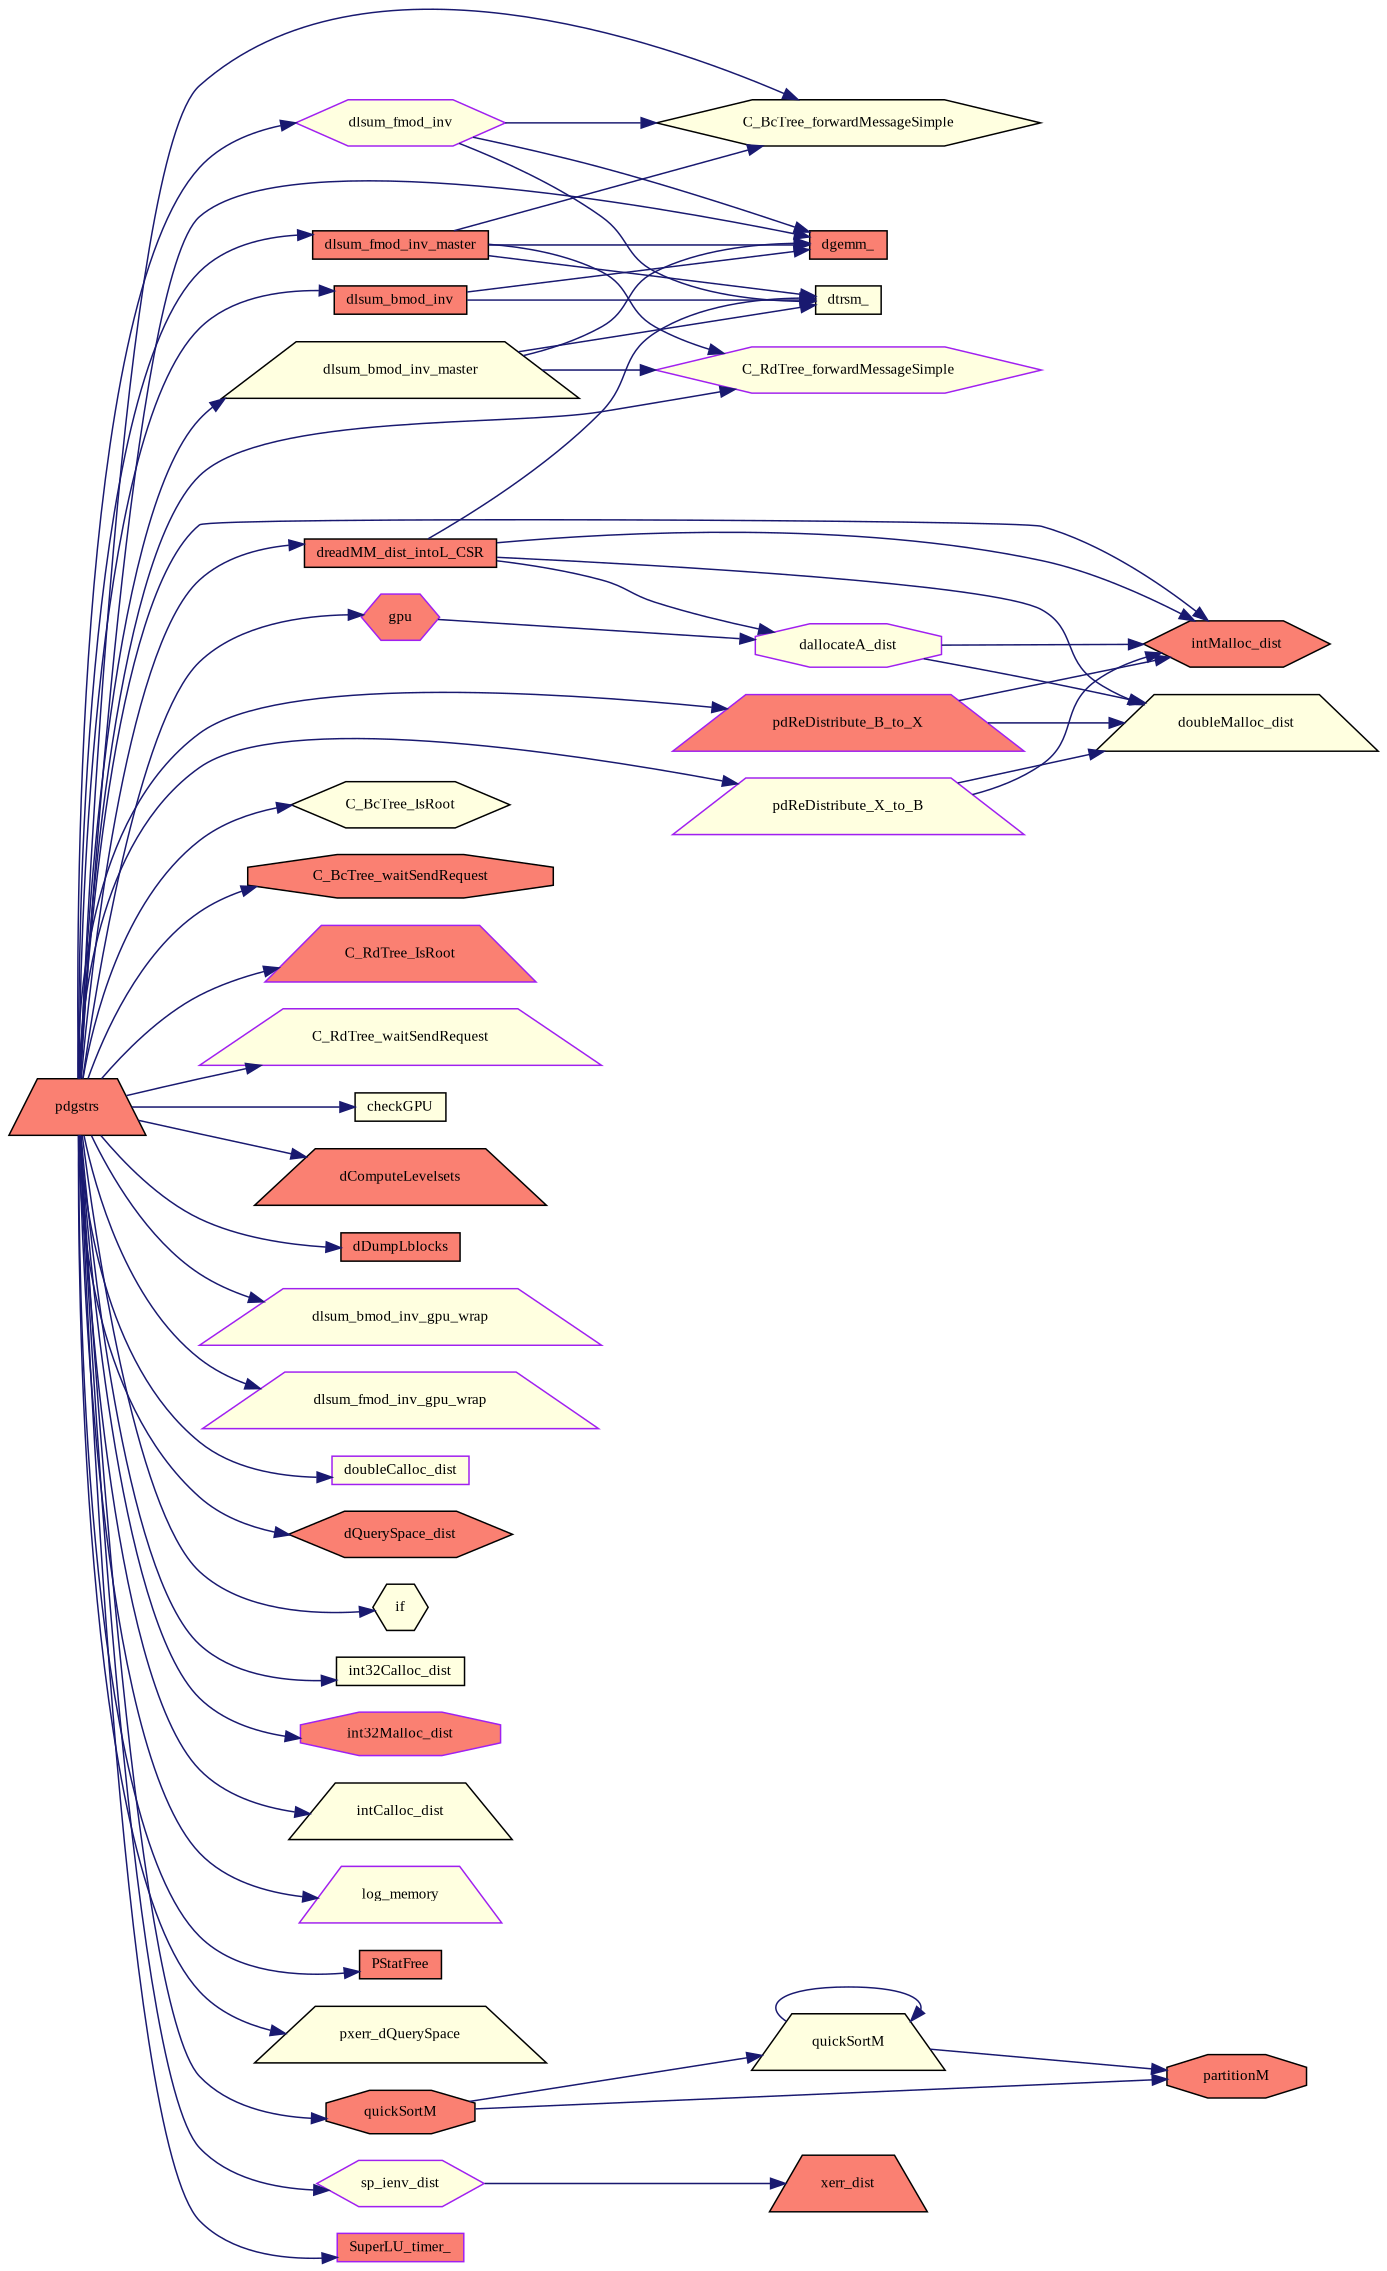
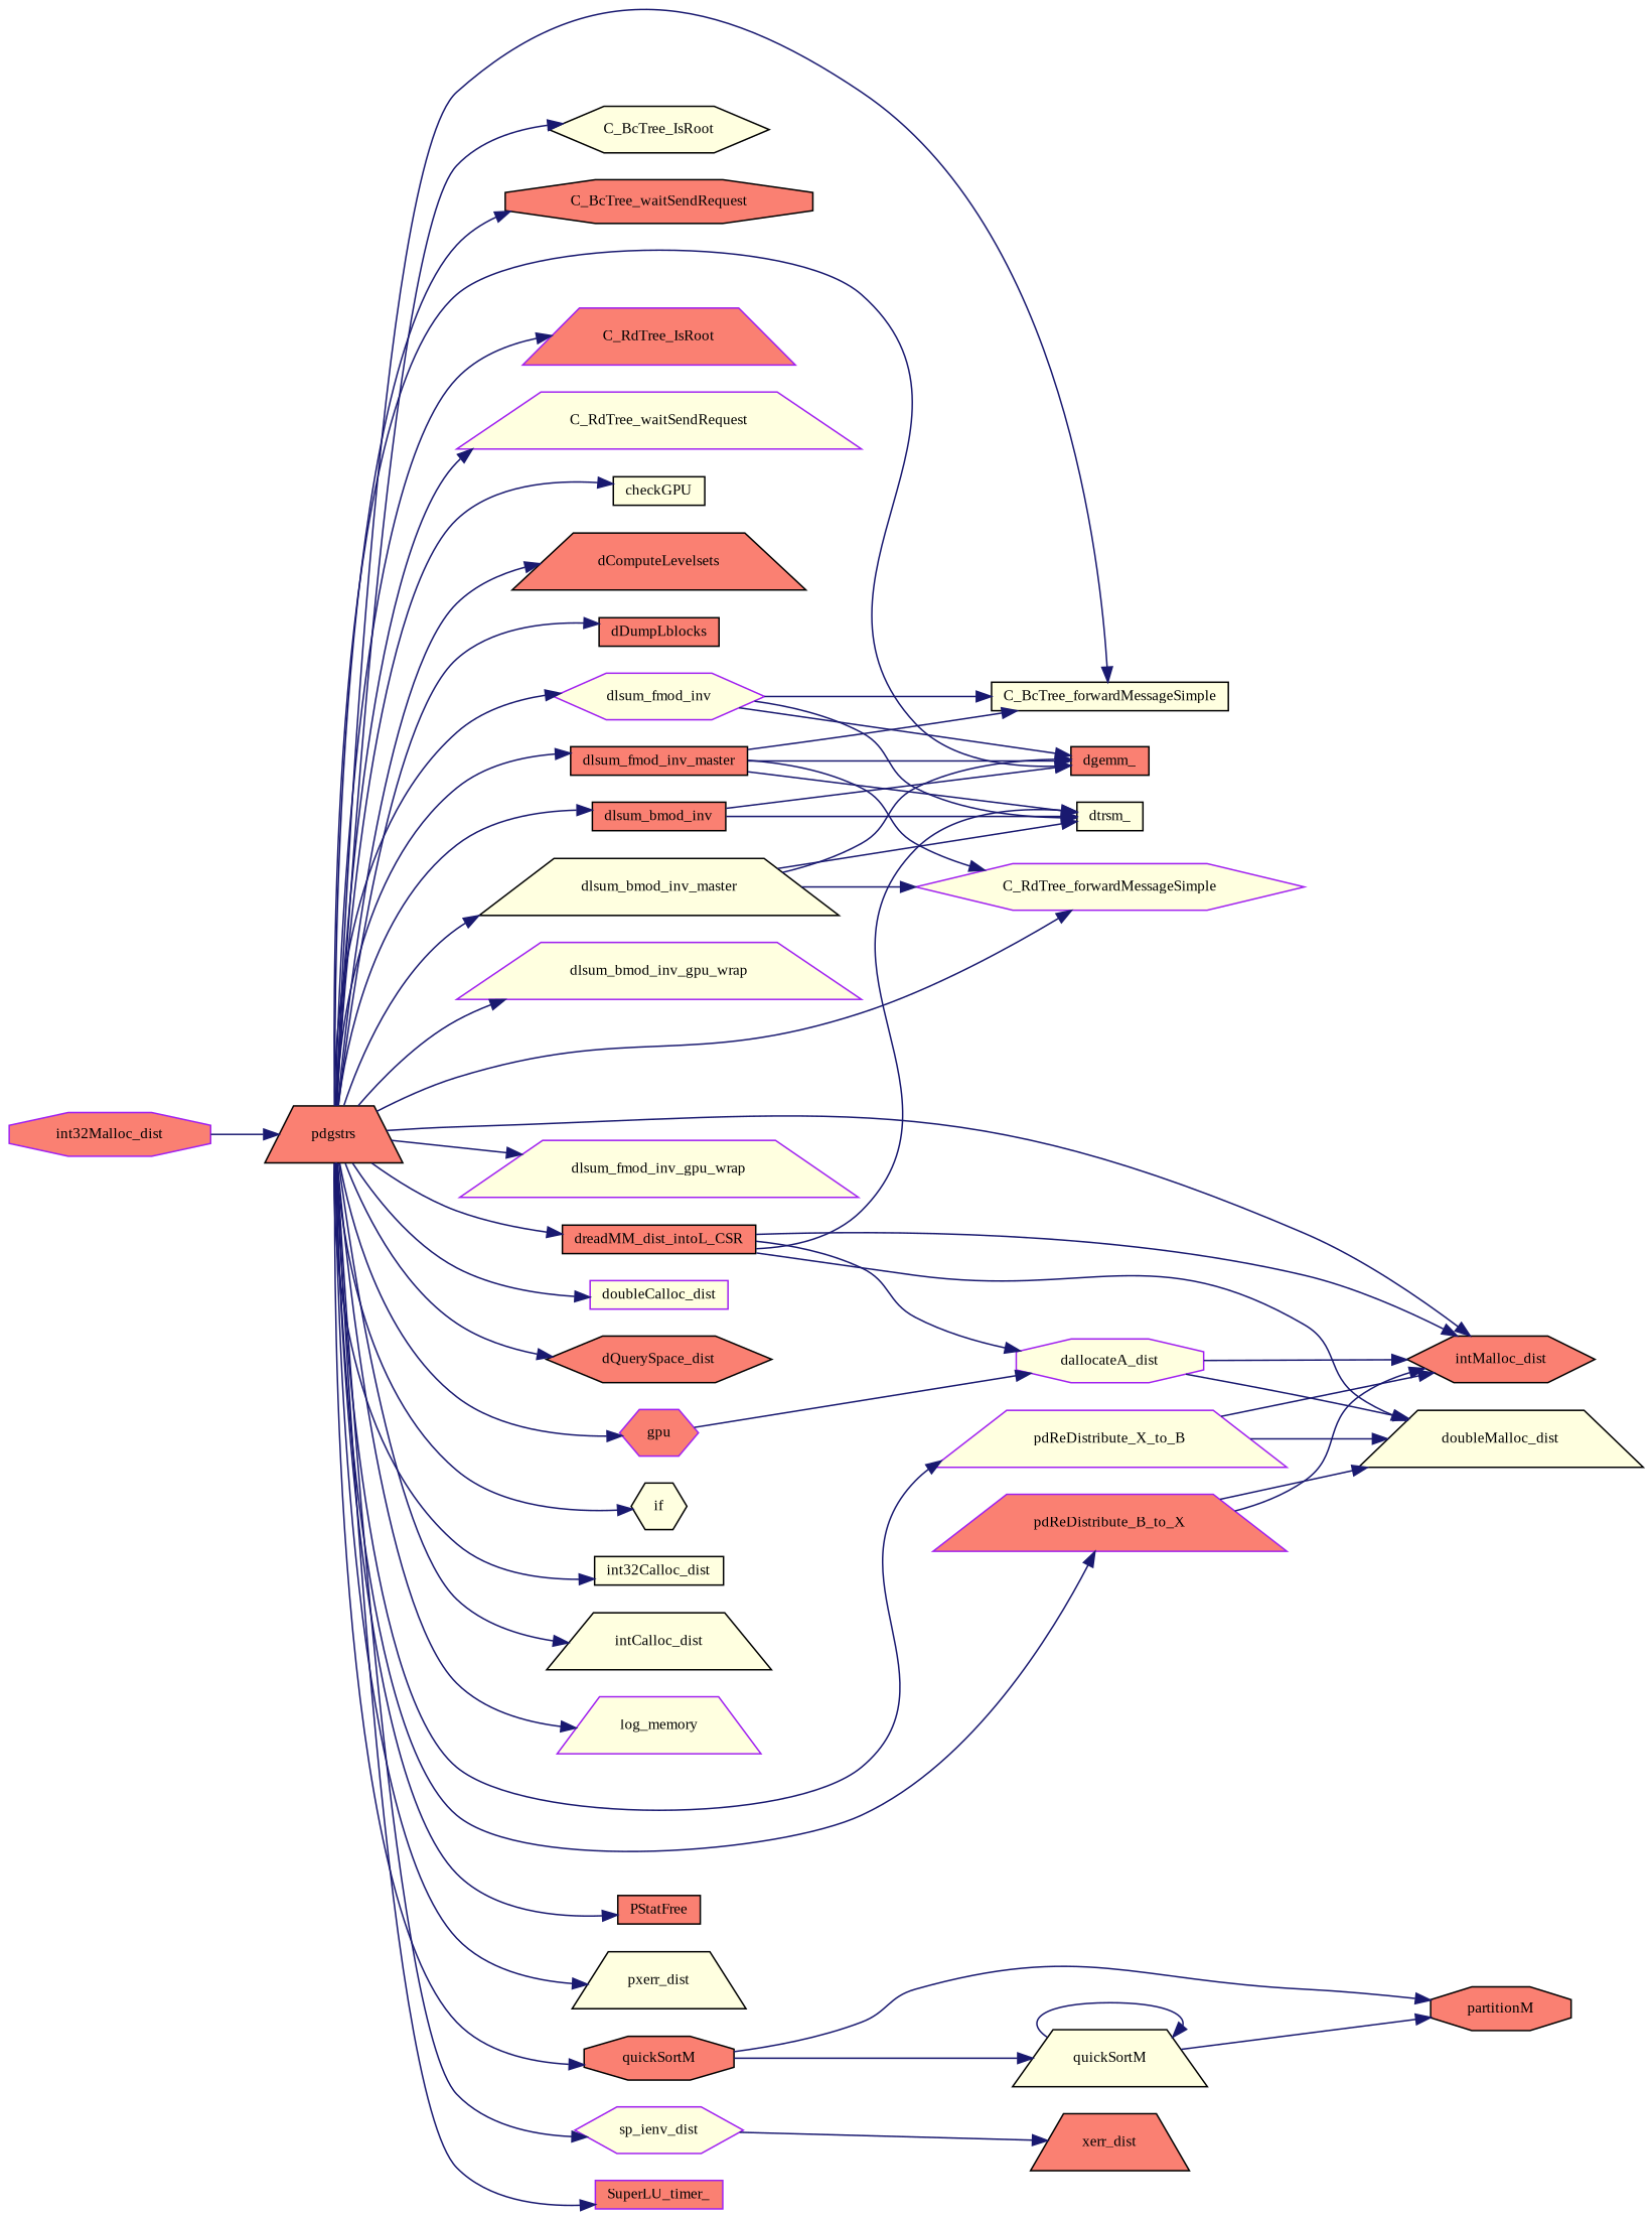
  digraph {
    fontname="Liberation Serif"
    rankdir=LR
    node [color=black fillcolor=lightyellow fontname="Liberation Serif" fontsize=10 shape=trapezium style=filled]
    edge [color=midnightblue fontname="Liberation Serif" fontsize=10 labelfontname=Helvetica labelfontsize=10 style=solid]
    n1 [fillcolor=salmon fontcolor=black height=0.2 label=pdgstrs width=0.4]
-   n2 [height=0.2 label=C_BcTree_forwardMessageSimple shape=hexagon width=0.4]
+   n2 [height=0.2 label=C_BcTree_forwardMessageSimple shape=box width=0.4]
    n3 [height=0.2 label=C_BcTree_IsRoot shape=hexagon width=0.4]
    n4 [fillcolor=salmon height=0.2 label=C_BcTree_waitSendRequest shape=octagon width=0.4]
    n5 [color=purple height=0.2 label=C_RdTree_forwardMessageSimple shape=hexagon width=0.4]
    n6 [color=purple fillcolor=salmon height=0.2 label=C_RdTree_IsRoot width=0.4]
    n7 [color=purple height=0.2 label=C_RdTree_waitSendRequest width=0.4]
    n8 [height=0.2 label=checkGPU shape=box width=0.4]
    n9 [fillcolor=salmon height=0.2 label=dComputeLevelsets width=0.4]
    n10 [fillcolor=salmon height=0.2 label=dDumpLblocks shape=box width=0.4]
    n11 [fillcolor=salmon height=0.2 label=dgemm_ shape=box width=0.4]
    n12 [color=purple fillcolor=salmon height=0.2 label=gpu shape=hexagon width=0.4]
    n13 [fillcolor=salmon height=0.2 label=intMalloc_dist shape=hexagon width=0.4]
    n14 [fillcolor=salmon height=0.2 label=dlsum_bmod_inv shape=box width=0.4]
    n15 [color=purple height=0.2 label=dlsum_bmod_inv_gpu_wrap width=0.4]
    n16 [height=0.2 label=dlsum_bmod_inv_master width=0.4]
    n17 [color=purple height=0.2 label=dlsum_fmod_inv shape=hexagon width=0.4]
    n18 [color=purple height=0.2 label=dlsum_fmod_inv_gpu_wrap width=0.4]
    n19 [fillcolor=salmon height=0.2 label=dlsum_fmod_inv_master shape=box width=0.4]
    n20 [color=purple height=0.2 label=doubleCalloc_dist shape=box width=0.4]
    n21 [fillcolor=salmon height=0.2 label=dQuerySpace_dist shape=hexagon width=0.4]
    n22 [fillcolor=salmon height=0.2 label=dreadMM_dist_intoL_CSR shape=box width=0.4]
    n23 [height=0.2 label=if shape=hexagon width=0.4]
    n24 [height=0.2 label=int32Calloc_dist shape=box width=0.4]
    n25 [color=purple fillcolor=salmon height=0.2 label=int32Malloc_dist shape=octagon width=0.4]
    n26 [height=0.2 label=intCalloc_dist width=0.4]
    n27 [color=purple height=0.2 label=log_memory width=0.4]
    n28 [color=purple fillcolor=salmon height=0.2 label=pdReDistribute_B_to_X width=0.4]
    n29 [color=purple height=0.2 label=pdReDistribute_X_to_B width=0.4]
    n30 [fillcolor=salmon height=0.2 label=PStatFree shape=box width=0.4]
-   n31 [height=0.2 label=pxerr_dQuerySpace width=0.4]
+   n31 [height=0.2 label=pxerr_dist width=0.4]
    n32 [fillcolor=salmon height=0.2 label=quickSortM shape=octagon width=0.4]
    n33 [color=purple height=0.2 label=sp_ienv_dist shape=hexagon width=0.4]
    n34 [color=purple fillcolor=salmon height=0.2 label=SuperLU_timer_ shape=box width=0.4]
    n35 [color=purple height=0.2 label=dallocateA_dist shape=octagon width=0.4]
    n36 [height=0.2 label=dtrsm_ shape=box width=0.4]
    n37 [height=0.2 label=doubleMalloc_dist width=0.4]
    n38 [fillcolor=salmon height=0.2 label=partitionM shape=octagon width=0.4]
    n39 [height=0.2 label=quickSortM width=0.4]
    n40 [fillcolor=salmon height=0.2 label=xerr_dist width=0.4]
    n1 -> n2
    n1 -> n3
    n1 -> n4
    n1 -> n5
    n1 -> n6
    n1 -> n7
    n1 -> n8
    n1 -> n9
    n1 -> n10
    n1 -> n11
    n1 -> n12
    n1 -> n13
    n1 -> n14
    n1 -> n15
    n1 -> n16
    n1 -> n17
    n1 -> n18
    n1 -> n19
    n1 -> n20
    n1 -> n21
    n1 -> n22
    n1 -> n23
    n1 -> n24
-   n1 -> n25
+   n25 -> n1
    n1 -> n26
    n1 -> n27
    n1 -> n28
    n1 -> n29
    n1 -> n30
    n1 -> n31
    n1 -> n32
    n1 -> n33
    n1 -> n34
    n12 -> n35
    n14 -> n11
    n14 -> n36
    n16 -> n5
    n16 -> n11
    n16 -> n36
    n17 -> n2
    n17 -> n11
    n17 -> n36
    n19 -> n2
    n19 -> n5
    n19 -> n11
    n19 -> n36
    n22 -> n13
    n22 -> n35
    n22 -> n36
    n22 -> n37
    n28 -> n13
    n28 -> n37
    n29 -> n13
    n29 -> n37
    n32 -> n38
    n32 -> n39
    n33 -> n40
    n35 -> n13
    n35 -> n37
    n39 -> n38
    n39 -> n39
  }
